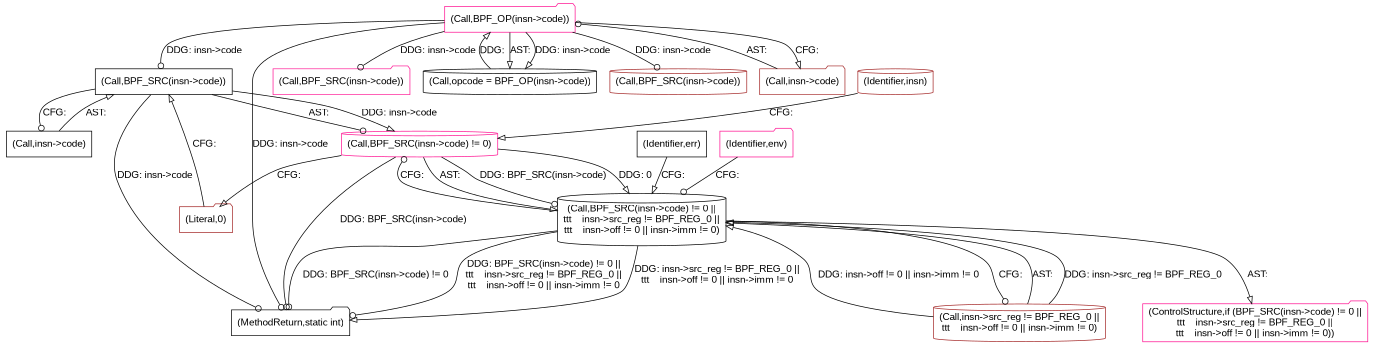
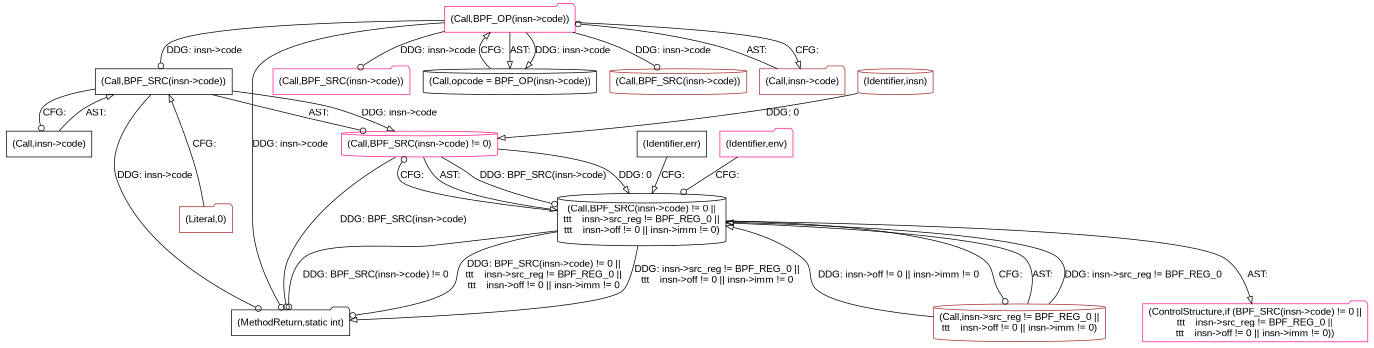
  digraph {
    fontname="Liberation Sans"
    node [color=black fontname="Liberation Sans" shape=folder]
    edge [arrowhead=onormal fontname="Liberation Sans"]
    n1 [label="(Call,BPF_SRC(insn->code))" shape=box]
    n2 [color=deeppink label="(Call,BPF_SRC(insn->code) != 0)" shape=cylinder]
    n3 [label="(MethodReturn,static int)"]
    n4 [label="(Call,insn->code)" shape=box]
    n5 [label="(Call,BPF_SRC(insn->code) != 0 ||\n\t\t\t    insn->src_reg != BPF_REG_0 ||\n\t\t\t    insn->off != 0 || insn->imm != 0)" shape=cylinder]
    n6 [color=brown label="(Literal,0)"]
    n7 [color=deeppink label="(Call,BPF_OP(insn->code))"]
    n8 [color=deeppink label="(Call,BPF_SRC(insn->code))"]
    n9 [label="(Call,opcode = BPF_OP(insn->code))" shape=cylinder]
    n10 [color=brown label="(Call,BPF_SRC(insn->code))" shape=cylinder]
    n11 [color=brown label="(Call,insn->code)"]
    n12 [color=deeppink label="(ControlStructure,if (BPF_SRC(insn->code) != 0 ||\n\t\t\t    insn->src_reg != BPF_REG_0 ||\n\t\t\t    insn->off != 0 || insn->imm != 0))"]
    n13 [color=brown label="(Call,insn->src_reg != BPF_REG_0 ||\n\t\t\t    insn->off != 0 || insn->imm != 0)" shape=cylinder]
    n14 [color=deeppink label="(Identifier,env)"]
    n15 [color=brown label="(Identifier,insn)" shape=cylinder]
    n16 [label="(Identifier,err)" shape=box]
    n1 -> n2 [arrowhead=odot label="AST: "]
    n1 -> n2 [label="DDG: insn->code"]
    n1 -> n3 [arrowhead=odot label="DDG: insn->code"]
    n1 -> n4 [arrowhead=odot label="CFG: "]
    n2 -> n3 [arrowhead=odot label="DDG: BPF_SRC(insn->code)"]
    n2 -> n5 [label="AST: "]
    n2 -> n5 [arrowhead=odot label="DDG: BPF_SRC(insn->code)"]
    n2 -> n5 [label="DDG: 0"]
-   n2 -> n6 [label="CFG: "]
    n4 -> n1 [label="AST: "]
    n5 -> n2 [arrowhead=odot label="CFG: "]
    n5 -> n3 [arrowhead=odot label="DDG: BPF_SRC(insn->code) != 0"]
    n5 -> n3 [arrowhead=odot label="DDG: BPF_SRC(insn->code) != 0 ||\n\t\t\t    insn->src_reg != BPF_REG_0 ||\n\t\t\t    insn->off != 0 || insn->imm != 0"]
    n5 -> n3 [label="DDG: insn->src_reg != BPF_REG_0 ||\n\t\t\t    insn->off != 0 || insn->imm != 0"]
    n5 -> n12 [label="AST: "]
    n5 -> n13 [arrowhead=odot label="CFG: "]
    n6 -> n1 [label="CFG: "]
    n7 -> n1 [arrowhead=odot label="DDG: insn->code"]
    n7 -> n3 [arrowhead=odot label="DDG: insn->code"]
    n7 -> n8 [arrowhead=odot label="DDG: insn->code"]
    n7 -> n9 [label="AST: "]
    n7 -> n9 [label="DDG: insn->code"]
    n7 -> n10 [arrowhead=odot label="DDG: insn->code"]
    n7 -> n11 [label="CFG: "]
-   n9 -> n7 [label="DDG: "]
+   n9 -> n7 [label="CFG: "]
    n11 -> n7 [arrowhead=odot label="AST: "]
    n13 -> n5 [label="AST: "]
    n13 -> n5 [label="DDG: insn->src_reg != BPF_REG_0"]
    n13 -> n5 [label="DDG: insn->off != 0 || insn->imm != 0"]
    n14 -> n5 [arrowhead=odot label="CFG: "]
-   n15 -> n2 [label="CFG: "]
+   n15 -> n2 [label="DDG: 0"]
    n16 -> n5 [label="CFG: "]
  }
